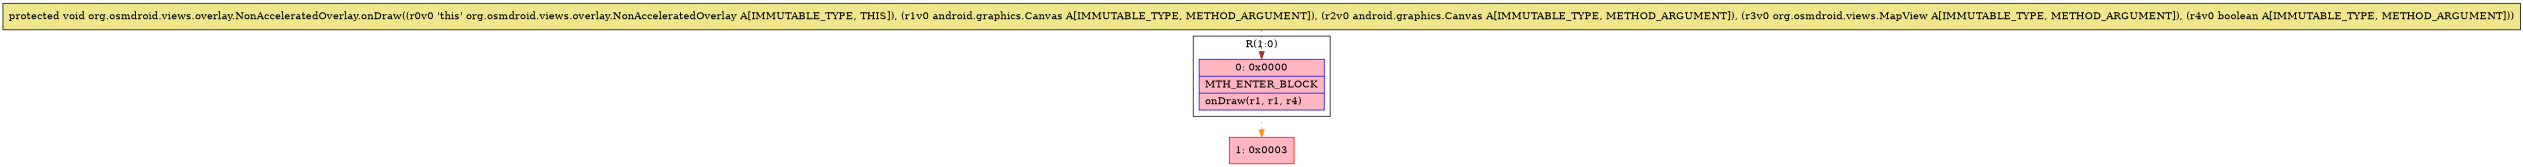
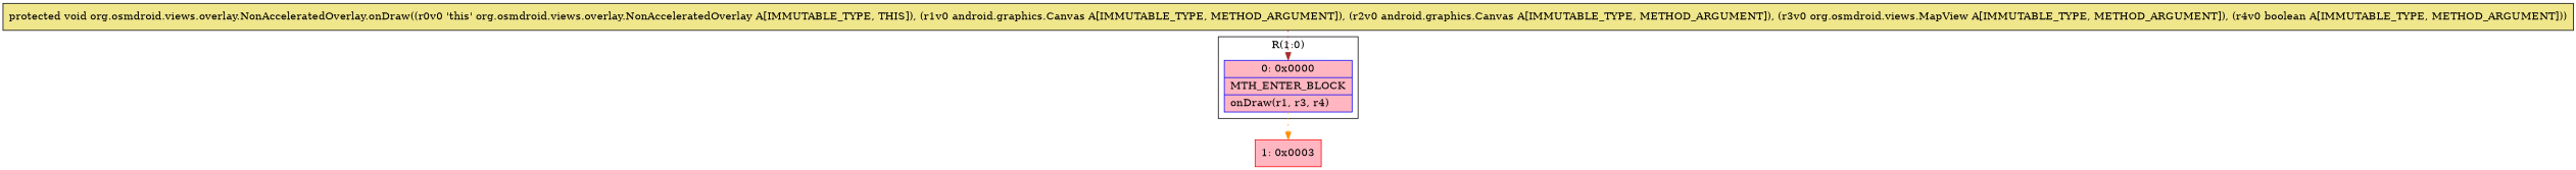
  digraph {
    node [shape=record style=filled fillcolor=lightpink]
    edge [style=dotted]
-   n1 [color=blue label="{0\:\ 0x0000|MTH_ENTER_BLOCK\l|onDraw(r1, r1, r4)\l}"]
+   n1 [color=blue label="{0\:\ 0x0000|MTH_ENTER_BLOCK\l|onDraw(r1, r3, r4)\l}"]
    n2 [color=red label="{1\:\ 0x0003}"]
    n3 [label="{protected void org.osmdroid.views.overlay.NonAcceleratedOverlay.onDraw((r0v0 'this' org.osmdroid.views.overlay.NonAcceleratedOverlay A[IMMUTABLE_TYPE, THIS]), (r1v0 android.graphics.Canvas A[IMMUTABLE_TYPE, METHOD_ARGUMENT]), (r2v0 android.graphics.Canvas A[IMMUTABLE_TYPE, METHOD_ARGUMENT]), (r3v0 org.osmdroid.views.MapView A[IMMUTABLE_TYPE, METHOD_ARGUMENT]), (r4v0 boolean A[IMMUTABLE_TYPE, METHOD_ARGUMENT])) }" fillcolor=khaki]
    subgraph cluster_1 {
      label="R(1:0)"
      n1
    }
    n1 -> n2 [color=darkorange]
    n3 -> n1 [color=brown]
  }
